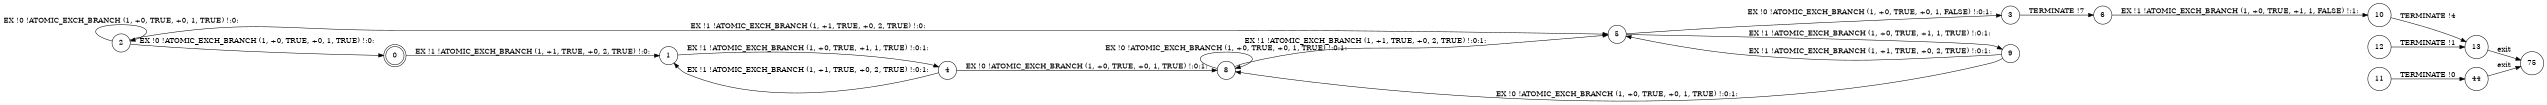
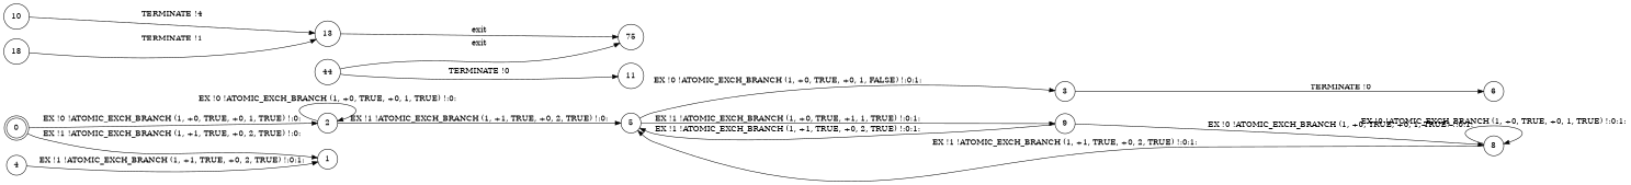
  digraph {
    rankdir=LR
    node [shape=circle]
    0 [peripheries=2]
    1
    2
    4
    5
    3
    6
    8
    9
    10
    13
    n12 [label=44]
    11
-   12
+   12 [label=18]
    n15 [label=75]
    0 -> 1 [label="EX !1 !ATOMIC_EXCH_BRANCH (1, +1, TRUE, +0, 2, TRUE) !:0:"]
-   2 -> 0 [label="EX !0 !ATOMIC_EXCH_BRANCH (1, +0, TRUE, +0, 1, TRUE) !:0:"]
-   1 -> 4 [label="EX !1 !ATOMIC_EXCH_BRANCH (1, +0, TRUE, +1, 1, TRUE) !:0:1:"]
+   0 -> 2 [label="EX !0 !ATOMIC_EXCH_BRANCH (1, +0, TRUE, +0, 1, TRUE) !:0:"]
    2 -> 2 [label="EX !0 !ATOMIC_EXCH_BRANCH (1, +0, TRUE, +0, 1, TRUE) !:0:"]
    2 -> 5 [label="EX !1 !ATOMIC_EXCH_BRANCH (1, +1, TRUE, +0, 2, TRUE) !:0:"]
    4 -> 1 [label="EX !1 !ATOMIC_EXCH_BRANCH (1, +1, TRUE, +0, 2, TRUE) !:0:1:"]
-   4 -> 8 [label="EX !0 !ATOMIC_EXCH_BRANCH (1, +0, TRUE, +0, 1, TRUE) !:0:1:"]
    5 -> 3 [label="EX !0 !ATOMIC_EXCH_BRANCH (1, +0, TRUE, +0, 1, FALSE) !:0:1:"]
    5 -> 9 [label="EX !1 !ATOMIC_EXCH_BRANCH (1, +0, TRUE, +1, 1, TRUE) !:0:1:"]
-   3 -> 6 [label="TERMINATE !7"]
-   6 -> 10 [label="EX !1 !ATOMIC_EXCH_BRANCH (1, +0, TRUE, +1, 1, FALSE) !:1:"]
+   3 -> 6 [label="TERMINATE !0"]
    8 -> 5 [label="EX !1 !ATOMIC_EXCH_BRANCH (1, +1, TRUE, +0, 2, TRUE) !:0:1:"]
    8 -> 8 [label="EX !0 !ATOMIC_EXCH_BRANCH (1, +0, TRUE, +0, 1, TRUE) !:0:1:"]
    9 -> 5 [label="EX !1 !ATOMIC_EXCH_BRANCH (1, +1, TRUE, +0, 2, TRUE) !:0:1:"]
    9 -> 8 [label="EX !0 !ATOMIC_EXCH_BRANCH (1, +0, TRUE, +0, 1, TRUE) !:0:1:"]
    10 -> 13 [label="TERMINATE !4"]
    13 -> n15 [label=exit]
    n12 -> n15 [label=exit]
-   11 -> n12 [label="TERMINATE !0"]
+   n12 -> 11 [label="TERMINATE !0"]
    12 -> 13 [label="TERMINATE !1"]
  }
